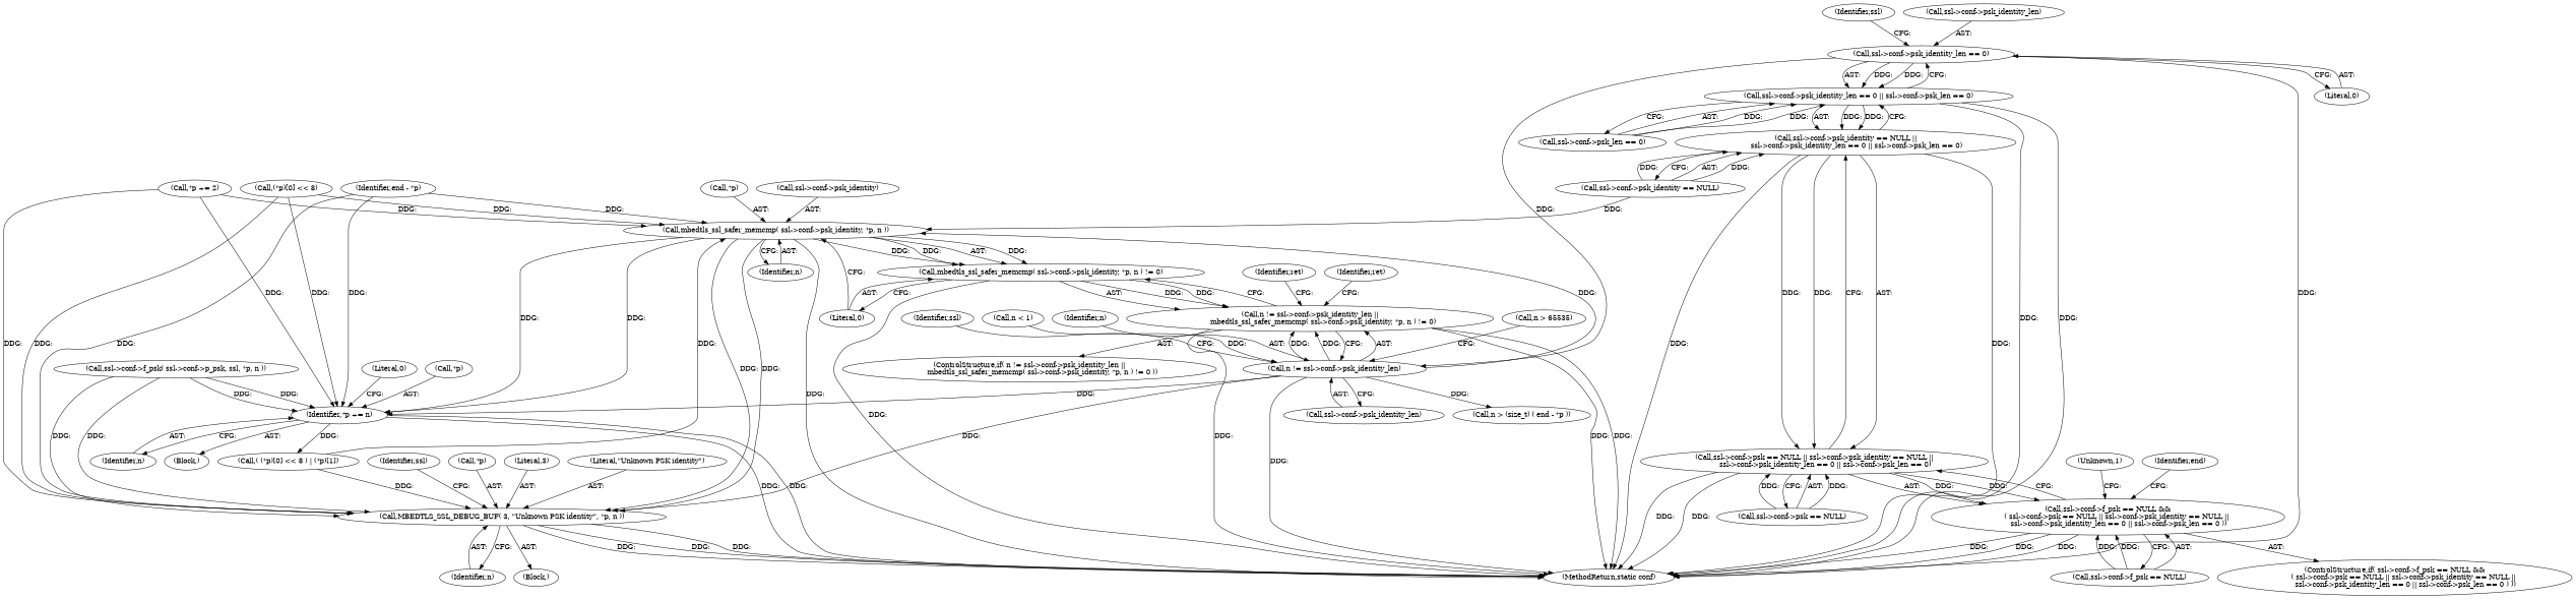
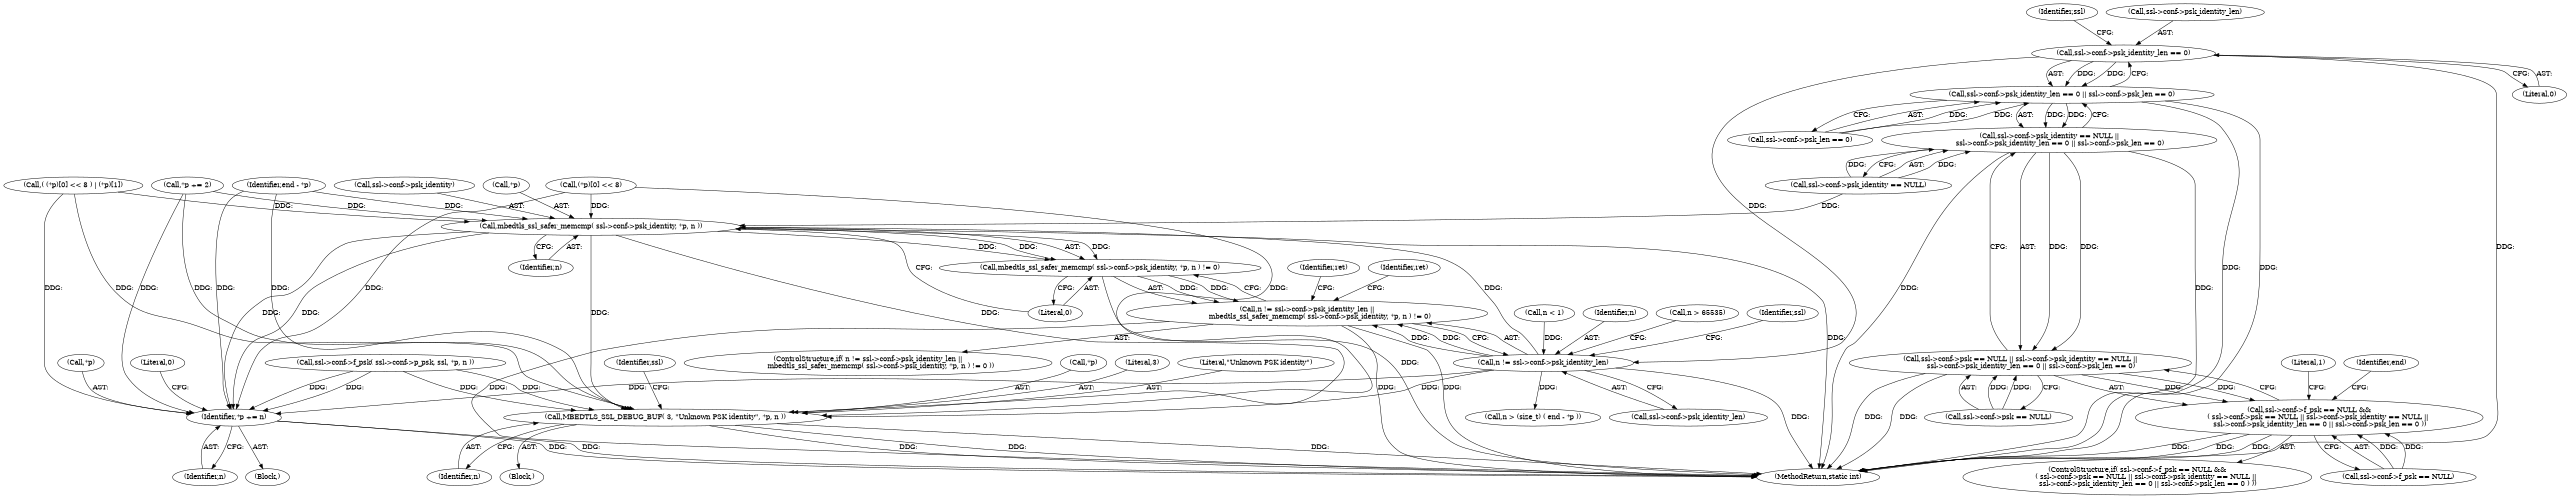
  digraph {
    n1 [label="(Call,ssl->conf->psk_identity_len == 0)"]
    n2 [label="(Call,ssl->conf->psk_identity_len == 0 || ssl->conf->psk_len == 0)"]
    n3 [label="(Call,n != ssl->conf->psk_identity_len)"]
-   n4 [label="(MethodReturn,static conf)"]
+   n4 [label="(MethodReturn,static int)"]
    n5 [label="(Literal,0)"]
    n6 [label="(Call,ssl->conf->psk_identity == NULL ||\n          ssl->conf->psk_identity_len == 0 || ssl->conf->psk_len == 0)"]
    n7 [label="(Call,ssl->conf->psk_len == 0)"]
    n8 [label="(Call,n != ssl->conf->psk_identity_len ||\n            mbedtls_ssl_safer_memcmp( ssl->conf->psk_identity, *p, n ) != 0)"]
    n9 [label="(Call,mbedtls_ssl_safer_memcmp( ssl->conf->psk_identity, *p, n ))"]
    n10 [label="(Call,MBEDTLS_SSL_DEBUG_BUF( 3, \"Unknown PSK identity\", *p, n ))"]
    n11 [label="(Identifier,*p += n)"]
    n12 [label="(Call,ssl->conf->psk_identity_len)"]
    n13 [label="(Call,n > (size_t) ( end - *p ))"]
    n14 [label="(Call,ssl->conf->psk == NULL || ssl->conf->psk_identity == NULL ||\n          ssl->conf->psk_identity_len == 0 || ssl->conf->psk_len == 0)"]
    n15 [label="(Call,ssl->conf->psk_identity == NULL)"]
    n16 [label="(Call,ssl->conf->f_psk == NULL &&\n        ( ssl->conf->psk == NULL || ssl->conf->psk_identity == NULL ||\n          ssl->conf->psk_identity_len == 0 || ssl->conf->psk_len == 0 ))"]
    n17 [label="(Call,ssl->conf->psk == NULL)"]
    n18 [label="(ControlStructure,if( ssl->conf->f_psk == NULL &&\n        ( ssl->conf->psk == NULL || ssl->conf->psk_identity == NULL ||\n          ssl->conf->psk_identity_len == 0 || ssl->conf->psk_len == 0 ) ))"]
    n19 [label="(Call,ssl->conf->f_psk == NULL)"]
    n20 [label="(Call,mbedtls_ssl_safer_memcmp( ssl->conf->psk_identity, *p, n ) != 0)"]
    n21 [label="(ControlStructure,if( n != ssl->conf->psk_identity_len ||\n            mbedtls_ssl_safer_memcmp( ssl->conf->psk_identity, *p, n ) != 0 ))"]
    n22 [label="(Identifier,n)"]
    n23 [label="(Block,)"]
    n24 [label="(Identifier,n)"]
    n25 [label="(Block,)"]
    n26 [label="(Identifier,n)"]
    n27 [label="(Literal,0)"]
    n28 [label="(Identifier,ssl)"]
    n29 [label="(Identifier,end - *p)"]
    n30 [label="(Literal,0)"]
    n31 [label="(Call,ssl->conf->psk_identity)"]
    n32 [label="(Call,*p += 2)"]
    n33 [label="(Identifier,ret)"]
    n34 [label="(Call,ssl->conf->f_psk( ssl->conf->p_psk, ssl, *p, n ))"]
    n35 [label="(Call,n < 1)"]
    n36 [label="(Identifier,ssl)"]
    n37 [label="(Call,*p)"]
    n38 [label="(Call,*p)"]
    n39 [label="(Identifier,ret)"]
-   n40 [label="(Unknown,1)"]
+   n40 [label="(Literal,1)"]
    n41 [label="(Identifier,ssl)"]
    n42 [label="(Call,*p)"]
    n43 [label="(Identifier,n)"]
    n44 [label="(Call,(*p)[0] << 8)"]
    n45 [label="(Literal,3)"]
    n46 [label="(Literal,\"Unknown PSK identity\")"]
    n47 [label="(Call,( (*p)[0] << 8 ) | (*p)[1])"]
    n48 [label="(Call,ssl->conf->psk_identity_len)"]
    n49 [label="(Call,n > 65535)"]
    n50 [label="(Identifier,end)"]
    n1 -> n2 [label="AST: "]
    n1 -> n2 [label="DDG: "]
    n1 -> n2 [label="DDG: "]
    n1 -> n3 [label="DDG: "]
    n1 -> n4 [label="DDG: "]
    n1 -> n5 [label="CFG: "]
    n2 -> n1 [label="CFG: "]
    n2 -> n4 [label="DDG: "]
    n2 -> n4 [label="DDG: "]
    n2 -> n6 [label="AST: "]
    n2 -> n6 [label="DDG: "]
    n2 -> n6 [label="DDG: "]
    n2 -> n7 [label="CFG: "]
    n3 -> n4 [label="DDG: "]
    n3 -> n8 [label="AST: "]
    n3 -> n8 [label="DDG: "]
    n3 -> n8 [label="DDG: "]
    n3 -> n9 [label="DDG: "]
    n3 -> n10 [label="DDG: "]
    n3 -> n11 [label="DDG: "]
    n3 -> n12 [label="CFG: "]
    n3 -> n13 [label="DDG: "]
    n5 -> n1 [label="AST: "]
    n6 -> n2 [label="CFG: "]
    n6 -> n4 [label="DDG: "]
    n6 -> n4 [label="DDG: "]
    n6 -> n14 [label="AST: "]
    n6 -> n14 [label="DDG: "]
    n6 -> n14 [label="DDG: "]
    n6 -> n15 [label="CFG: "]
    n7 -> n2 [label="AST: "]
    n7 -> n2 [label="DDG: "]
    n7 -> n2 [label="DDG: "]
    n8 -> n3 [label="CFG: "]
    n8 -> n4 [label="DDG: "]
    n8 -> n4 [label="DDG: "]
    n8 -> n4 [label="DDG: "]
    n8 -> n20 [label="CFG: "]
    n8 -> n21 [label="AST: "]
    n9 -> n4 [label="DDG: "]
    n9 -> n10 [label="DDG: "]
    n9 -> n10 [label="DDG: "]
    n9 -> n11 [label="DDG: "]
    n9 -> n11 [label="DDG: "]
    n9 -> n20 [label="AST: "]
    n9 -> n20 [label="DDG: "]
    n9 -> n20 [label="DDG: "]
    n9 -> n20 [label="DDG: "]
    n9 -> n22 [label="CFG: "]
    n10 -> n4 [label="DDG: "]
    n10 -> n4 [label="DDG: "]
    n10 -> n4 [label="DDG: "]
    n10 -> n23 [label="AST: "]
    n10 -> n24 [label="CFG: "]
    n11 -> n4 [label="DDG: "]
    n11 -> n4 [label="DDG: "]
    n11 -> n25 [label="AST: "]
    n11 -> n26 [label="CFG: "]
    n12 -> n3 [label="AST: "]
    n14 -> n4 [label="DDG: "]
    n14 -> n4 [label="DDG: "]
    n14 -> n6 [label="CFG: "]
    n14 -> n16 [label="AST: "]
    n14 -> n16 [label="DDG: "]
    n14 -> n16 [label="DDG: "]
    n14 -> n17 [label="CFG: "]
    n15 -> n6 [label="AST: "]
    n15 -> n6 [label="DDG: "]
    n15 -> n6 [label="DDG: "]
    n15 -> n9 [label="DDG: "]
    n16 -> n4 [label="DDG: "]
    n16 -> n4 [label="DDG: "]
    n16 -> n4 [label="DDG: "]
    n16 -> n14 [label="CFG: "]
    n16 -> n18 [label="AST: "]
    n16 -> n19 [label="CFG: "]
    n17 -> n14 [label="AST: "]
    n17 -> n14 [label="DDG: "]
    n17 -> n14 [label="DDG: "]
    n19 -> n16 [label="AST: "]
    n19 -> n16 [label="DDG: "]
    n19 -> n16 [label="DDG: "]
    n20 -> n4 [label="DDG: "]
    n20 -> n8 [label="AST: "]
    n20 -> n8 [label="DDG: "]
    n20 -> n8 [label="DDG: "]
    n20 -> n27 [label="CFG: "]
    n22 -> n9 [label="AST: "]
    n24 -> n10 [label="AST: "]
    n26 -> n11 [label="AST: "]
    n27 -> n9 [label="CFG: "]
    n27 -> n20 [label="AST: "]
    n28 -> n3 [label="CFG: "]
    n29 -> n9 [label="DDG: "]
    n29 -> n10 [label="DDG: "]
    n29 -> n11 [label="DDG: "]
    n30 -> n11 [label="CFG: "]
    n31 -> n9 [label="AST: "]
    n32 -> n9 [label="DDG: "]
    n32 -> n10 [label="DDG: "]
    n32 -> n11 [label="DDG: "]
    n33 -> n8 [label="CFG: "]
    n34 -> n10 [label="DDG: "]
    n34 -> n10 [label="DDG: "]
    n34 -> n11 [label="DDG: "]
    n34 -> n11 [label="DDG: "]
    n35 -> n3 [label="DDG: "]
    n36 -> n10 [label="CFG: "]
    n37 -> n10 [label="AST: "]
    n38 -> n11 [label="AST: "]
    n39 -> n8 [label="CFG: "]
    n40 -> n16 [label="CFG: "]
    n41 -> n1 [label="CFG: "]
    n42 -> n9 [label="AST: "]
    n43 -> n3 [label="AST: "]
    n44 -> n9 [label="DDG: "]
    n44 -> n10 [label="DDG: "]
    n44 -> n11 [label="DDG: "]
    n45 -> n10 [label="AST: "]
    n46 -> n10 [label="AST: "]
    n47 -> n9 [label="DDG: "]
    n47 -> n10 [label="DDG: "]
-   n11 -> n47 [label="DDG: "]
+   n47 -> n11 [label="DDG: "]
    n48 -> n1 [label="AST: "]
    n49 -> n3 [label="CFG: "]
    n50 -> n16 [label="CFG: "]
  }
